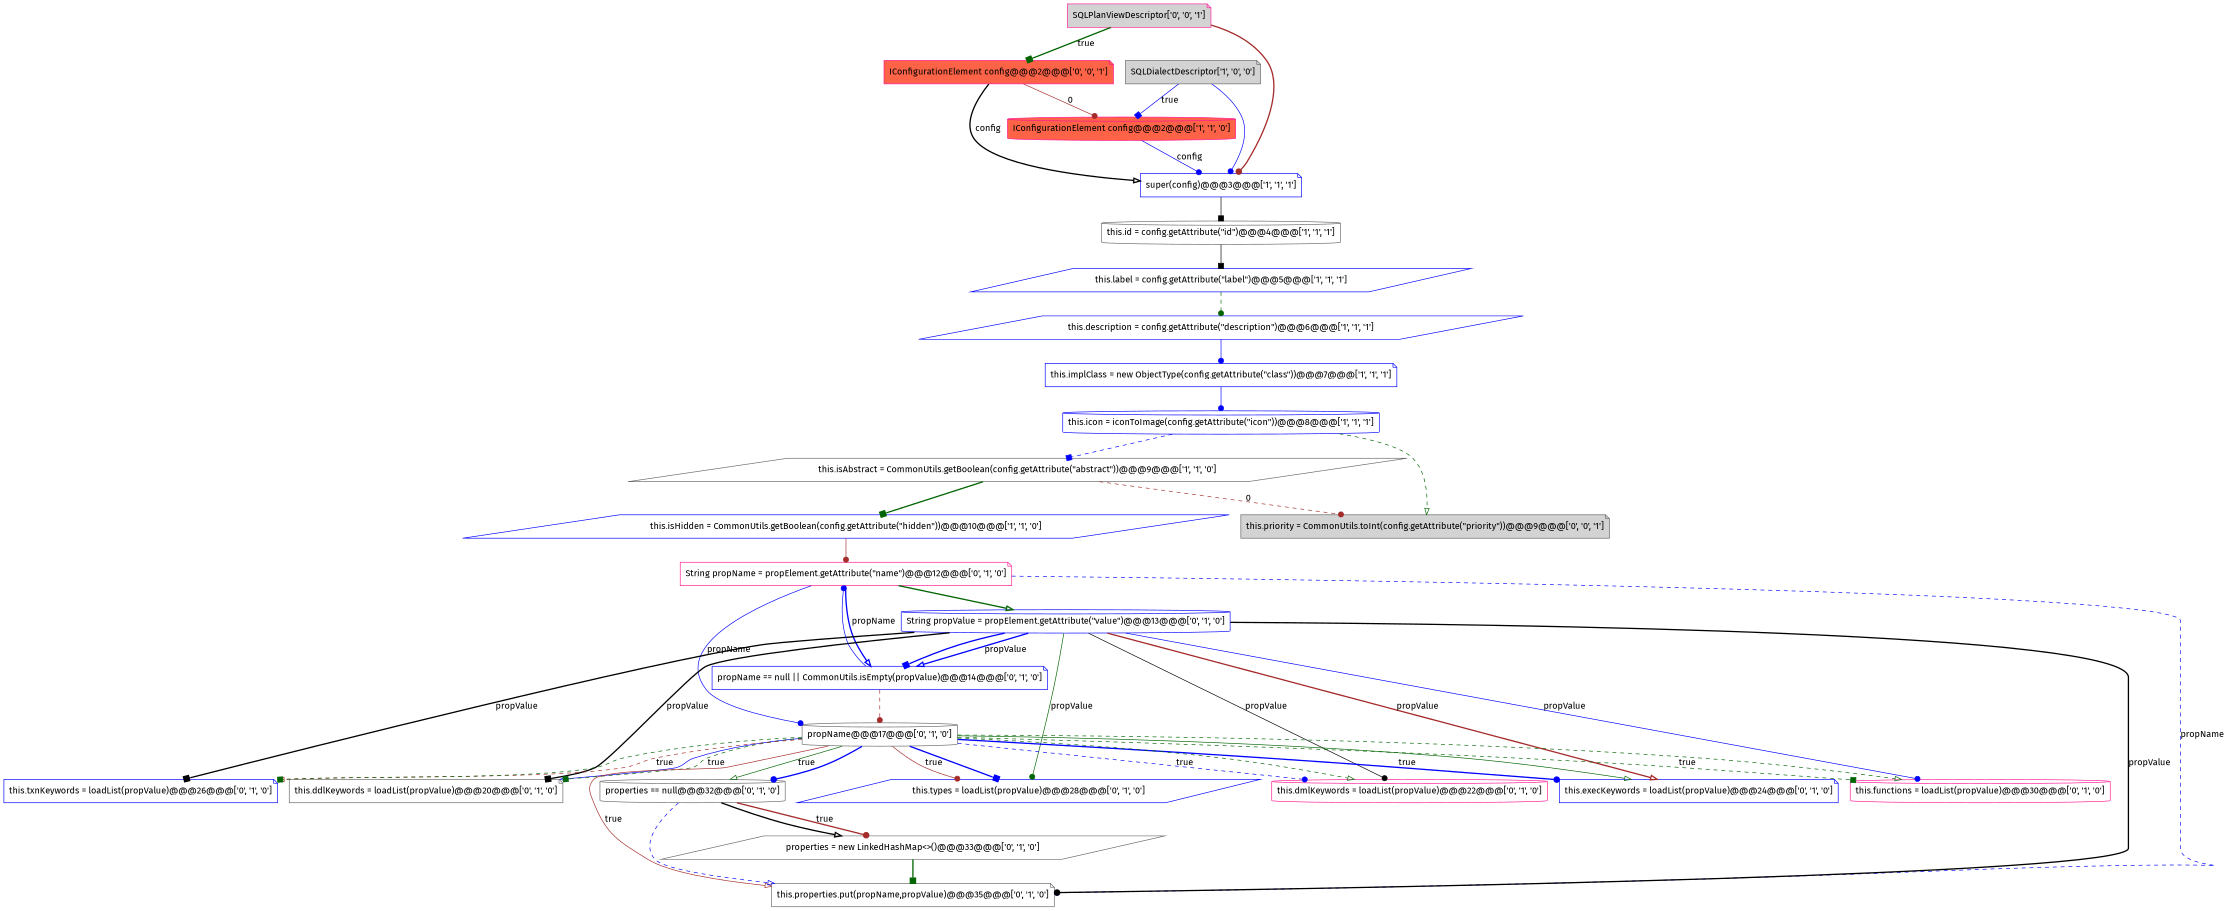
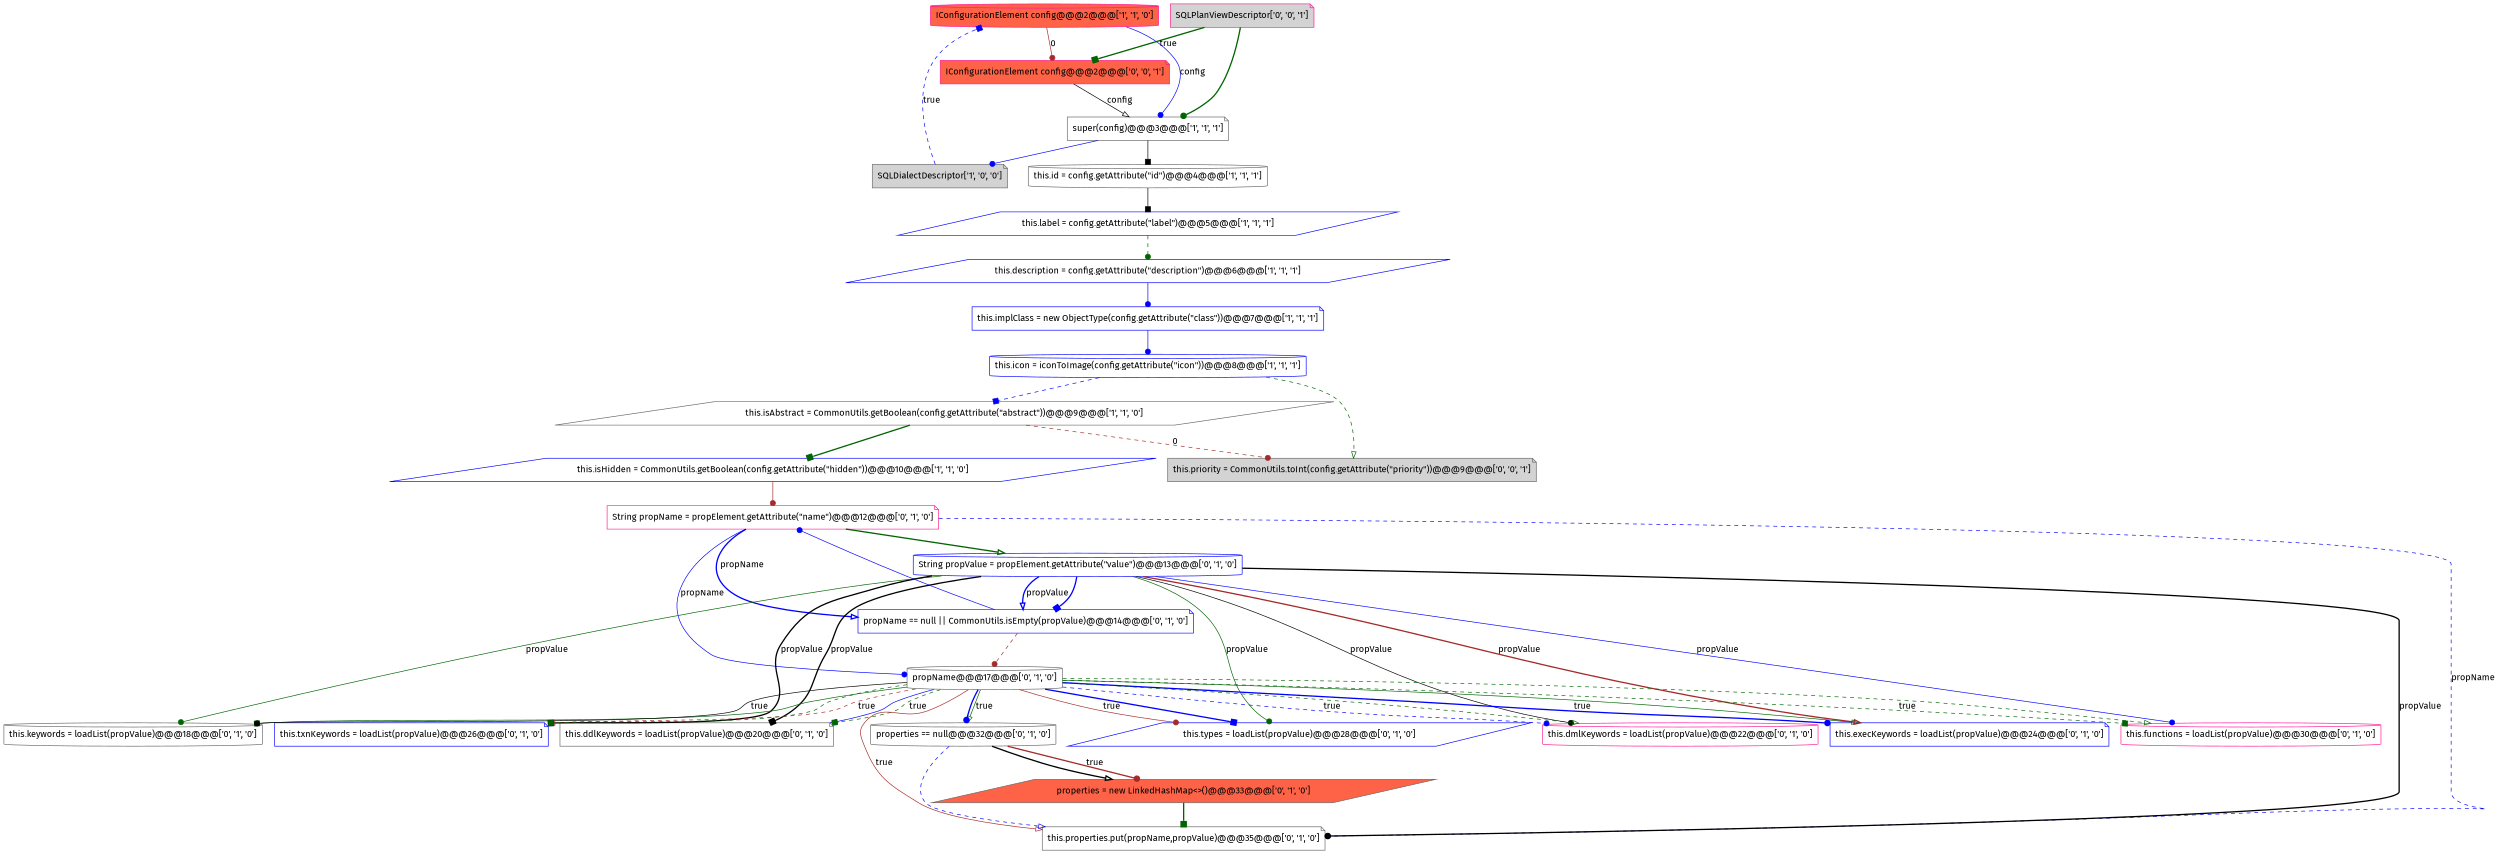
  digraph {
    fontname="Fira Sans"
    node [color=blue fillcolor=white fontname="Fira Sans" shape=note style=filled]
    edge [arrowhead=dot color=blue fontname="Fira Sans" style=solid]
    n1 [color=deeppink fillcolor=tomato label="IConfigurationElement config@@@2@@@['1', '1', '0']" shape=cylinder]
    n2 [color=deeppink fillcolor=tomato label="IConfigurationElement config@@@2@@@['0', '0', '1']"]
-   n3 [label="super(config)@@@3@@@['1', '1', '1']"]
+   n3 [color=gray40 label="super(config)@@@3@@@['1', '1', '1']"]
    n4 [color=gray40 label="this.id = config.getAttribute(\"id\")@@@4@@@['1', '1', '1']" shape=cylinder]
    n5 [color=gray40 fillcolor=lightgray label="SQLDialectDescriptor['1', '0', '0']"]
    n6 [label="this.label = config.getAttribute(\"label\")@@@5@@@['1', '1', '1']" shape=parallelogram]
    n7 [label="this.description = config.getAttribute(\"description\")@@@6@@@['1', '1', '1']" shape=parallelogram]
    n8 [label="this.implClass = new ObjectType(config.getAttribute(\"class\"))@@@7@@@['1', '1', '1']"]
    n9 [color=gray40 label="this.ddlKeywords = loadList(propValue)@@@20@@@['0', '1', '0']"]
    n10 [color=gray40 label="this.isAbstract = CommonUtils.getBoolean(config.getAttribute(\"abstract\"))@@@9@@@['1', '1', '0']" shape=parallelogram]
    n11 [label="this.isHidden = CommonUtils.getBoolean(config.getAttribute(\"hidden\"))@@@10@@@['1', '1', '0']" shape=parallelogram]
    n12 [color=gray40 fillcolor=lightgray label="this.priority = CommonUtils.toInt(config.getAttribute(\"priority\"))@@@9@@@['0', '0', '1']"]
    n13 [color=deeppink label="String propName = propElement.getAttribute(\"name\")@@@12@@@['0', '1', '0']"]
    n14 [label="this.execKeywords = loadList(propValue)@@@24@@@['0', '1', '0']"]
    n15 [label="this.types = loadList(propValue)@@@28@@@['0', '1', '0']" shape=parallelogram]
    n16 [label="this.icon = iconToImage(config.getAttribute(\"icon\"))@@@8@@@['1', '1', '1']" shape=cylinder]
+   n17 [color=gray40 label="this.keywords = loadList(propValue)@@@18@@@['0', '1', '0']" shape=cylinder]
    n18 [label="this.txnKeywords = loadList(propValue)@@@26@@@['0', '1', '0']"]
    n19 [label="String propValue = propElement.getAttribute(\"value\")@@@13@@@['0', '1', '0']" shape=cylinder]
    n20 [label="propName == null || CommonUtils.isEmpty(propValue)@@@14@@@['0', '1', '0']"]
    n21 [color=gray40 label="this.properties.put(propName,propValue)@@@35@@@['0', '1', '0']"]
    n22 [color=gray40 label="propName@@@17@@@['0', '1', '0']" shape=cylinder]
    n23 [color=deeppink label="this.dmlKeywords = loadList(propValue)@@@22@@@['0', '1', '0']" shape=cylinder]
    n24 [color=deeppink label="this.functions = loadList(propValue)@@@30@@@['0', '1', '0']" shape=cylinder]
-   n25 [color=gray40 label="properties = new LinkedHashMap<>()@@@33@@@['0', '1', '0']" shape=parallelogram]
+   n25 [color=gray40 fillcolor=tomato label="properties = new LinkedHashMap<>()@@@33@@@['0', '1', '0']" shape=parallelogram]
    n26 [color=gray40 label="properties == null@@@32@@@['0', '1', '0']" shape=cylinder]
    n27 [color=deeppink fillcolor=lightgray label="SQLPlanViewDescriptor['0', '0', '1']"]
-   n2 -> n1 [color=brown label=0]
+   n1 -> n2 [color=brown label=0]
    n1 -> n3 [label=config]
-   n2 -> n3 [arrowhead=onormal color=black label=config style=bold]
+   n2 -> n3 [arrowhead=onormal color=black label=config]
    n3 -> n4 [arrowhead=box color=black]
    n4 -> n6 [arrowhead=box color=black]
-   n5 -> n1 [arrowhead=box label=true]
-   n5 -> n3
+   n5 -> n1 [arrowhead=box label=true style=dashed]
+   n3 -> n5
    n6 -> n7 [color=darkgreen style=dashed]
    n7 -> n8
    n8 -> n16
    n10 -> n11 [arrowhead=box color=darkgreen style=bold]
    n10 -> n12 [color=brown label=0 style=dashed]
    n11 -> n13 [color=brown]
    n13 -> n19 [arrowhead=onormal color=darkgreen style=bold]
    n13 -> n20 [arrowhead=onormal label=propName style=bold]
    n13 -> n21 [label=propName style=dashed]
    n13 -> n22 [label=propName]
    n16 -> n10 [arrowhead=box style=dashed]
    n16 -> n12 [arrowhead=onormal color=darkgreen style=dashed]
    n19 -> n9 [arrowhead=box color=black label=propValue style=bold]
    n19 -> n14 [arrowhead=onormal color=brown label=propValue style=bold]
    n19 -> n15 [color=darkgreen label=propValue]
+   n19 -> n17 [color=darkgreen label=propValue]
    n19 -> n18 [arrowhead=box color=black label=propValue style=bold]
    n19 -> n20 [arrowhead=onormal label=propValue style=bold]
    n19 -> n20 [arrowhead=box style=bold]
    n19 -> n21 [color=black label=propValue style=bold]
    n19 -> n23 [color=black label=propValue]
    n19 -> n24 [label=propValue]
    n20 -> n13
    n20 -> n22 [color=brown style=dashed]
    n22 -> n9 [arrowhead=onormal]
    n22 -> n9 [arrowhead=box color=darkgreen label=true style=dashed]
    n22 -> n14 [arrowhead=onormal color=darkgreen]
    n22 -> n14 [label=true style=bold]
    n22 -> n15 [arrowhead=box style=bold]
    n22 -> n15 [color=brown label=true]
+   n22 -> n17 [arrowhead=box color=darkgreen]
+   n22 -> n17 [color=black label=true]
    n22 -> n18 [arrowhead=onormal color=brown label=true style=dashed]
    n22 -> n18 [arrowhead=box color=darkgreen style=dashed]
    n22 -> n21 [arrowhead=onormal color=brown label=true]
    n22 -> n23 [arrowhead=onormal color=darkgreen style=dashed]
    n22 -> n23 [label=true style=dashed]
    n22 -> n24 [arrowhead=box color=darkgreen label=true style=dashed]
    n22 -> n24 [arrowhead=onormal color=darkgreen style=dashed]
    n22 -> n26 [arrowhead=onormal color=darkgreen label=true]
    n22 -> n26 [style=bold]
    n25 -> n21 [arrowhead=box color=darkgreen style=bold]
    n26 -> n21 [arrowhead=onormal style=dashed]
    n26 -> n25 [color=brown label=true style=bold]
    n26 -> n25 [arrowhead=onormal color=black style=bold]
    n27 -> n2 [arrowhead=box color=darkgreen label=true style=bold]
-   n27 -> n3 [color=brown style=bold]
+   n27 -> n3 [color=darkgreen style=bold]
  }
